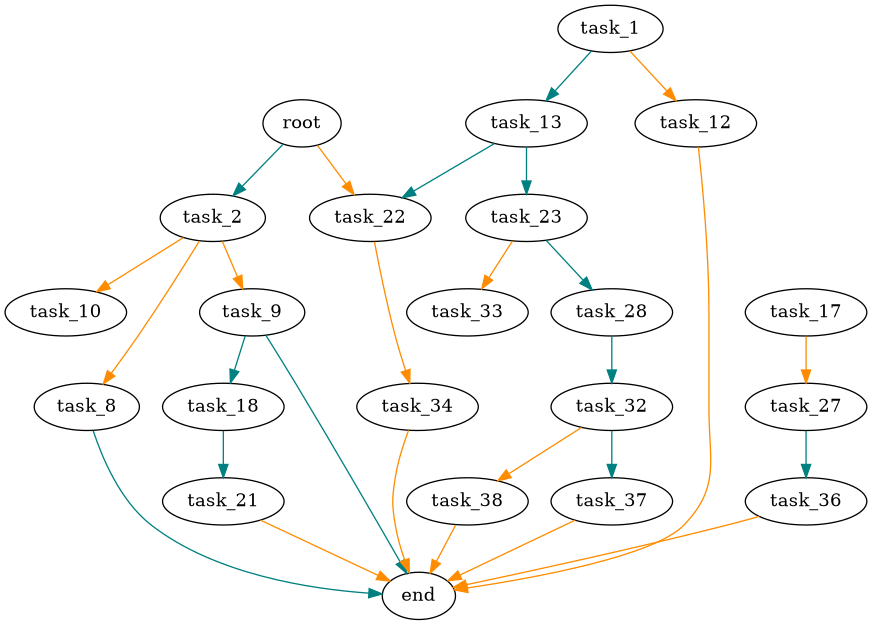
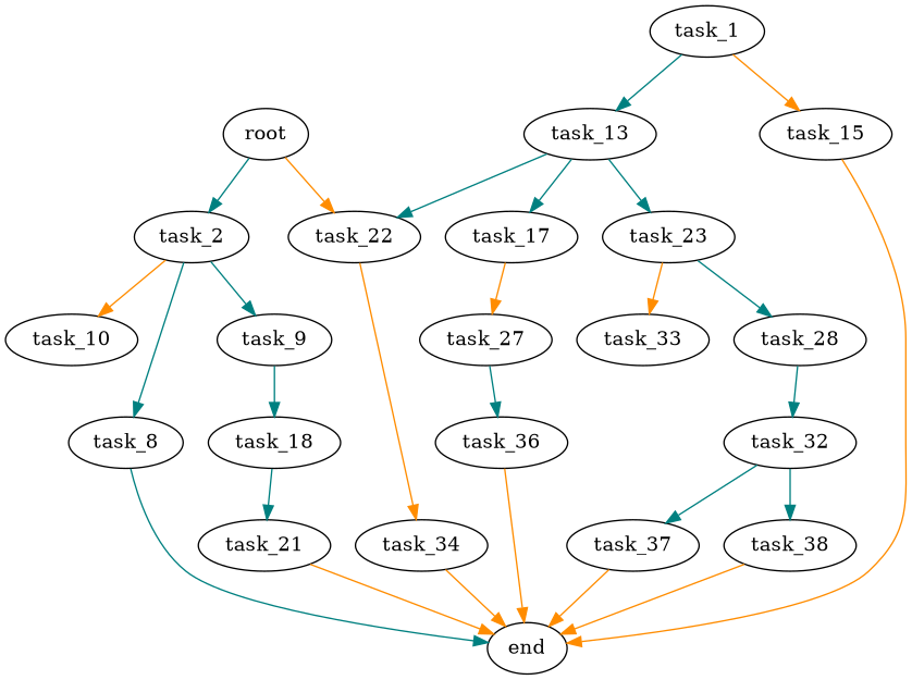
  digraph {
    edge [color=teal]
    root
    task_2
    task_22
    task_1
-   task_12
+   task_12 [label=task_15]
    task_13
    task_8
    task_9
    task_10
    end
    task_17
    task_23
    task_18
    task_21
    task_27
    n16 [label=task_34]
    task_28
    task_33
    task_36
    task_32
    task_37
    task_38
    root -> task_2
    root -> task_22 [color=darkorange]
-   task_2 -> task_8 [color=darkorange]
-   task_2 -> task_9 [color=darkorange]
+   task_2 -> task_8
+   task_2 -> task_9
    task_2 -> task_10 [color=darkorange]
    task_22 -> n16 [color=darkorange]
    task_1 -> task_12 [color=darkorange]
    task_1 -> task_13
    task_12 -> end [color=darkorange]
    task_13 -> task_22
+   task_13 -> task_17
    task_13 -> task_23
    task_8 -> end
-   task_9 -> end
    task_9 -> task_18
    task_17 -> task_27 [color=darkorange]
    task_23 -> task_28
    task_23 -> task_33 [color=darkorange]
    task_18 -> task_21
    task_21 -> end [color=darkorange]
    task_27 -> task_36
    n16 -> end [color=darkorange]
    task_28 -> task_32
    task_36 -> end [color=darkorange]
    task_32 -> task_37
-   task_32 -> task_38 [color=darkorange]
+   task_32 -> task_38
    task_37 -> end [color=darkorange]
    task_38 -> end [color=darkorange]
  }
